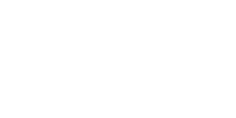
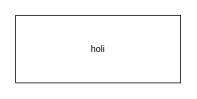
  <mxCell id="0" />
  <mxCell id="1" parent="0" />
+ <mxCell id="2" value="holi" style="rounded=0;whiteSpace=wrap;html=1;" vertex="1" parent="1"><mxGeometry x="20" y="20" width="220" height="90" as="geometry" /></mxCell>
